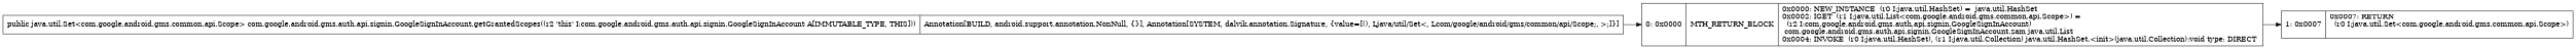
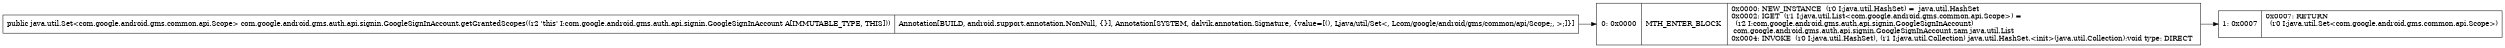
  digraph {
    rankdir=LR
    node [shape=record]
-   n1 [label="{0\:\ 0x0000|MTH_RETURN_BLOCK\l|0x0000: NEW_INSTANCE  (r0 I:java.util.HashSet) =  java.util.HashSet \l0x0002: IGET  (r1 I:java.util.List\<com.google.android.gms.common.api.Scope\>) = \l  (r2 I:com.google.android.gms.auth.api.signin.GoogleSignInAccount)\l com.google.android.gms.auth.api.signin.GoogleSignInAccount.zam java.util.List \l0x0004: INVOKE  (r0 I:java.util.HashSet), (r1 I:java.util.Collection) java.util.HashSet.\<init\>(java.util.Collection):void type: DIRECT \l}"]
+   n1 [label="{0\:\ 0x0000|MTH_ENTER_BLOCK\l|0x0000: NEW_INSTANCE  (r0 I:java.util.HashSet) =  java.util.HashSet \l0x0002: IGET  (r1 I:java.util.List\<com.google.android.gms.common.api.Scope\>) = \l  (r2 I:com.google.android.gms.auth.api.signin.GoogleSignInAccount)\l com.google.android.gms.auth.api.signin.GoogleSignInAccount.zam java.util.List \l0x0004: INVOKE  (r0 I:java.util.HashSet), (r1 I:java.util.Collection) java.util.HashSet.\<init\>(java.util.Collection):void type: DIRECT \l}"]
    n2 [label="{1\:\ 0x0007|0x0007: RETURN  \l  (r0 I:java.util.Set\<com.google.android.gms.common.api.Scope\>)\l \l}"]
    n3 [label="{public java.util.Set\<com.google.android.gms.common.api.Scope\> com.google.android.gms.auth.api.signin.GoogleSignInAccount.getGrantedScopes((r2 'this' I:com.google.android.gms.auth.api.signin.GoogleSignInAccount A[IMMUTABLE_TYPE, THIS]))  | Annotation[BUILD, android.support.annotation.NonNull, \{\}], Annotation[SYSTEM, dalvik.annotation.Signature, \{value=[(), Ljava\/util\/Set\<, Lcom\/google\/android\/gms\/common\/api\/Scope;, \>;]\}]\l}"]
    n1 -> n2
    n3 -> n1
  }
